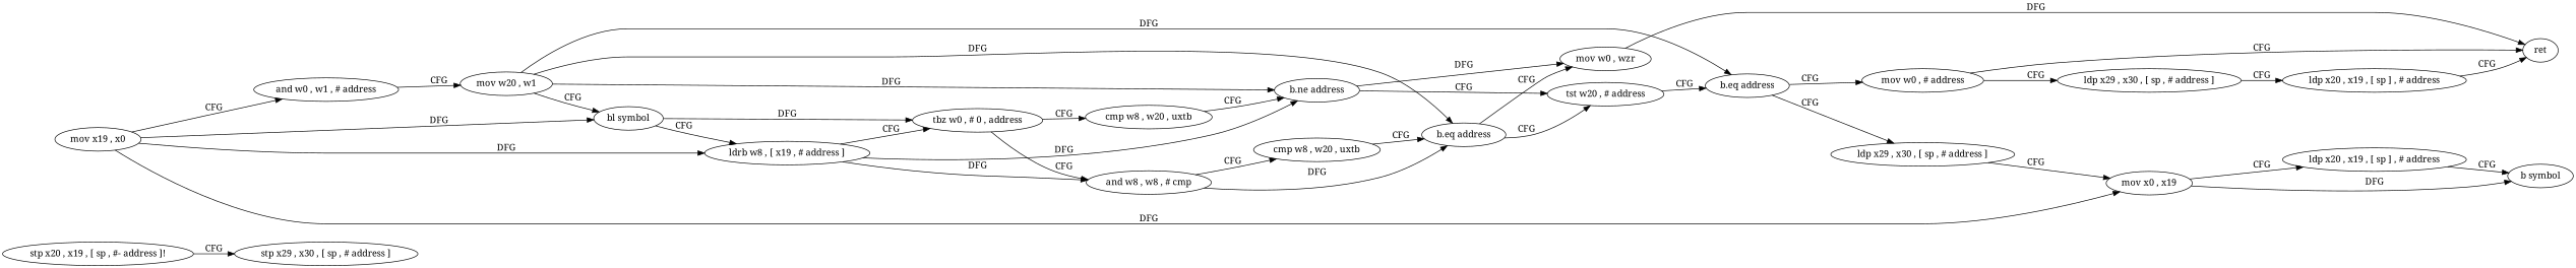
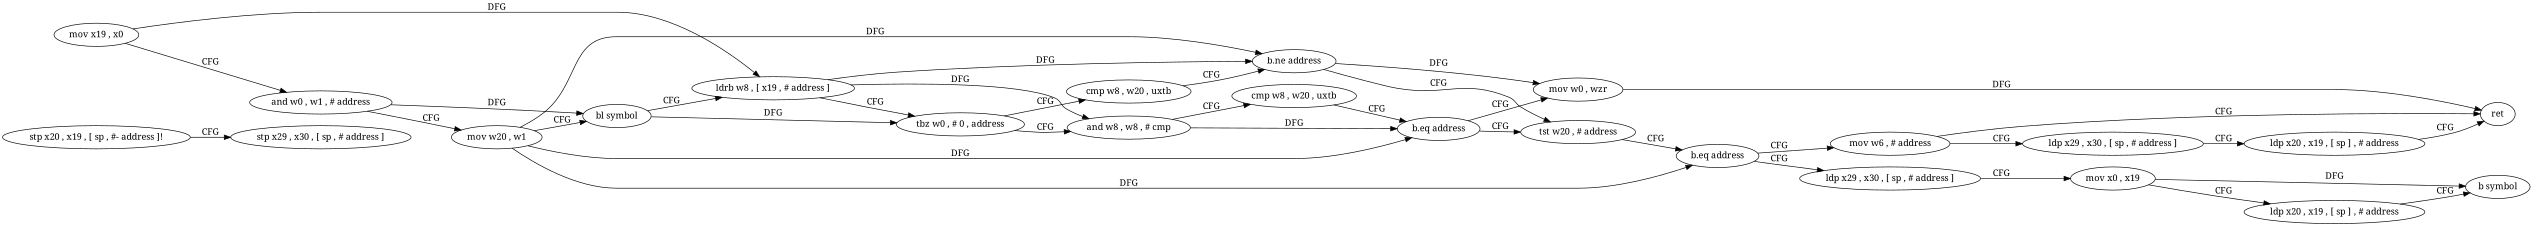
  digraph {
    fontname="Noto Serif"
    rankdir=LR
    node [fontname="Noto Serif"]
    edge [fontname="Noto Serif"]
    n1 [label="stp x20 , x19 , [ sp , #- address ]!"]
    n2 [label="stp x29 , x30 , [ sp , # address ]"]
    n3 [label="mov x19 , x0"]
    n4 [label="and w0 , w1 , # address"]
    n5 [label="ldrb w8 , [ x19 , # address ]"]
    n6 [label="mov x0 , x19"]
    n7 [label="mov w20 , w1"]
    n8 [label="bl symbol"]
    n9 [label="b.ne address"]
    n10 [label="tbz w0 , # 0 , address"]
    n11 [label="and w8 , w8 , # cmp"]
    n12 [label="ldp x20 , x19 , [ sp ] , # address"]
    n13 [label="b symbol"]
    n14 [label="b.eq address"]
    n15 [label="b.eq address"]
    n16 [label="mov w0 , wzr"]
    n17 [label="tst w20 , # address"]
-   n18 [label="mov w0 , # address"]
+   n18 [label="mov w6 , # address"]
    n19 [label="ldp x29 , x30 , [ sp , # address ]"]
    n20 [label="cmp w8 , w20 , uxtb"]
    n21 [label="cmp w8 , w20 , uxtb"]
    n22 [label=ret]
    n23 [label="ldp x29 , x30 , [ sp , # address ]"]
    n24 [label="ldp x20 , x19 , [ sp ] , # address"]
    n1 -> n2 [label=CFG]
    n3 -> n4 [label=CFG]
    n3 -> n5 [label=DFG]
-   n3 -> n6 [label=DFG]
    n4 -> n7 [label=CFG]
-   n3 -> n8 [label=DFG]
+   n4 -> n8 [label=DFG]
    n5 -> n9 [label=DFG]
    n5 -> n10 [label=CFG]
    n5 -> n11 [label=DFG]
    n6 -> n12 [label=CFG]
    n6 -> n13 [label=DFG]
    n7 -> n8 [label=CFG]
    n7 -> n9 [label=DFG]
    n7 -> n14 [label=DFG]
    n7 -> n15 [label=DFG]
    n8 -> n5 [label=CFG]
    n8 -> n10 [label=DFG]
    n9 -> n16 [label=DFG]
    n9 -> n17 [label=CFG]
    n10 -> n11 [label=CFG]
    n10 -> n20 [label=CFG]
    n11 -> n14 [label=DFG]
    n11 -> n21 [label=CFG]
    n12 -> n13 [label=CFG]
    n14 -> n16 [label=CFG]
    n14 -> n17 [label=CFG]
    n15 -> n18 [label=CFG]
    n15 -> n19 [label=CFG]
    n16 -> n22 [label=DFG]
    n17 -> n15 [label=CFG]
    n18 -> n22 [label=CFG]
    n18 -> n23 [label=CFG]
    n19 -> n6 [label=CFG]
    n20 -> n9 [label=CFG]
    n21 -> n14 [label=CFG]
    n23 -> n24 [label=CFG]
    n24 -> n22 [label=CFG]
  }
